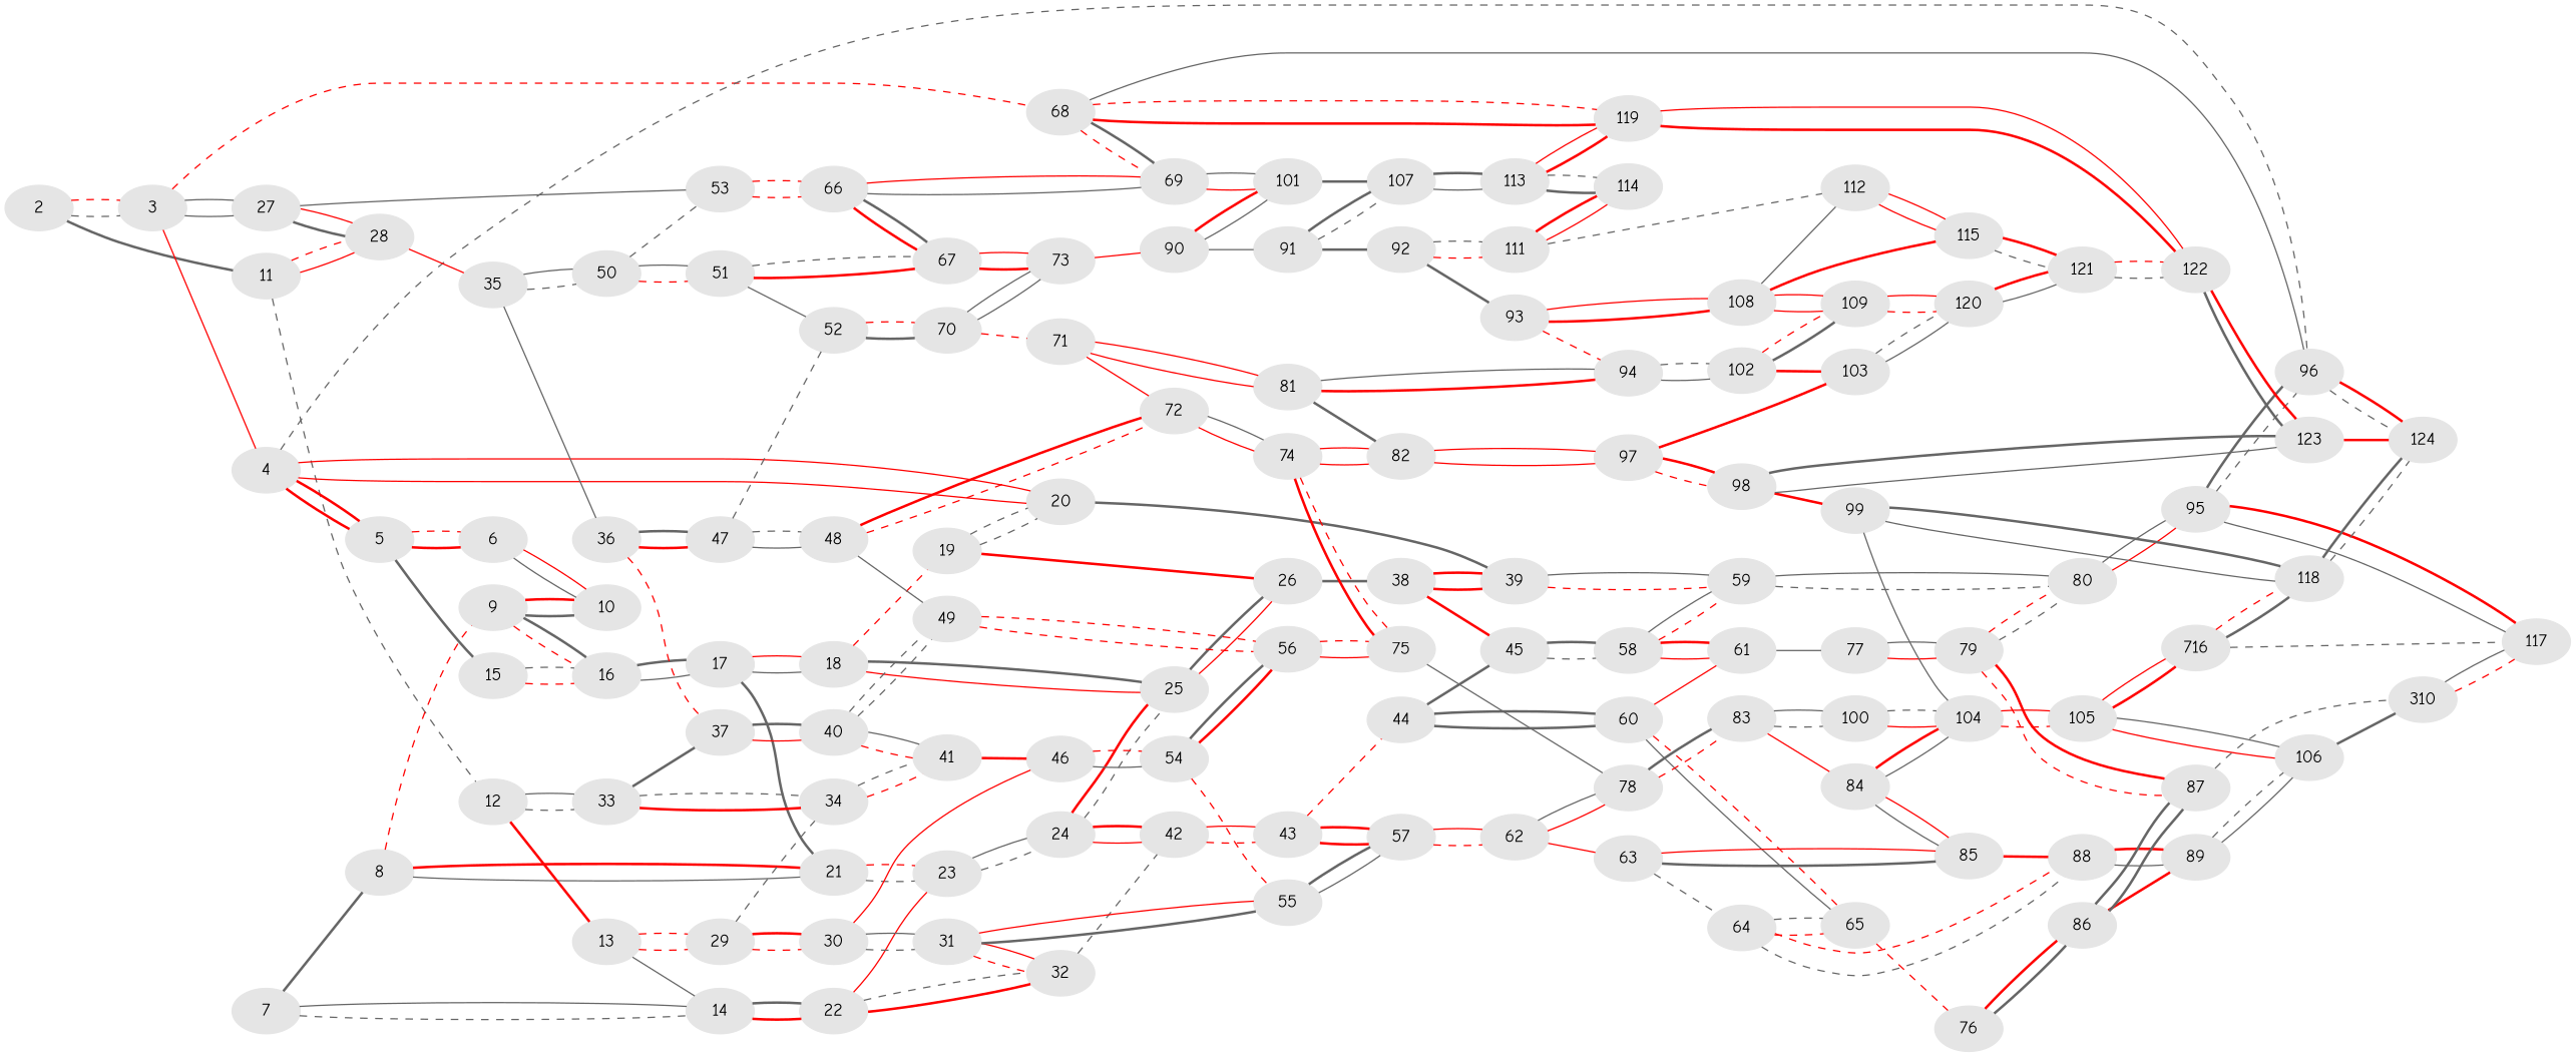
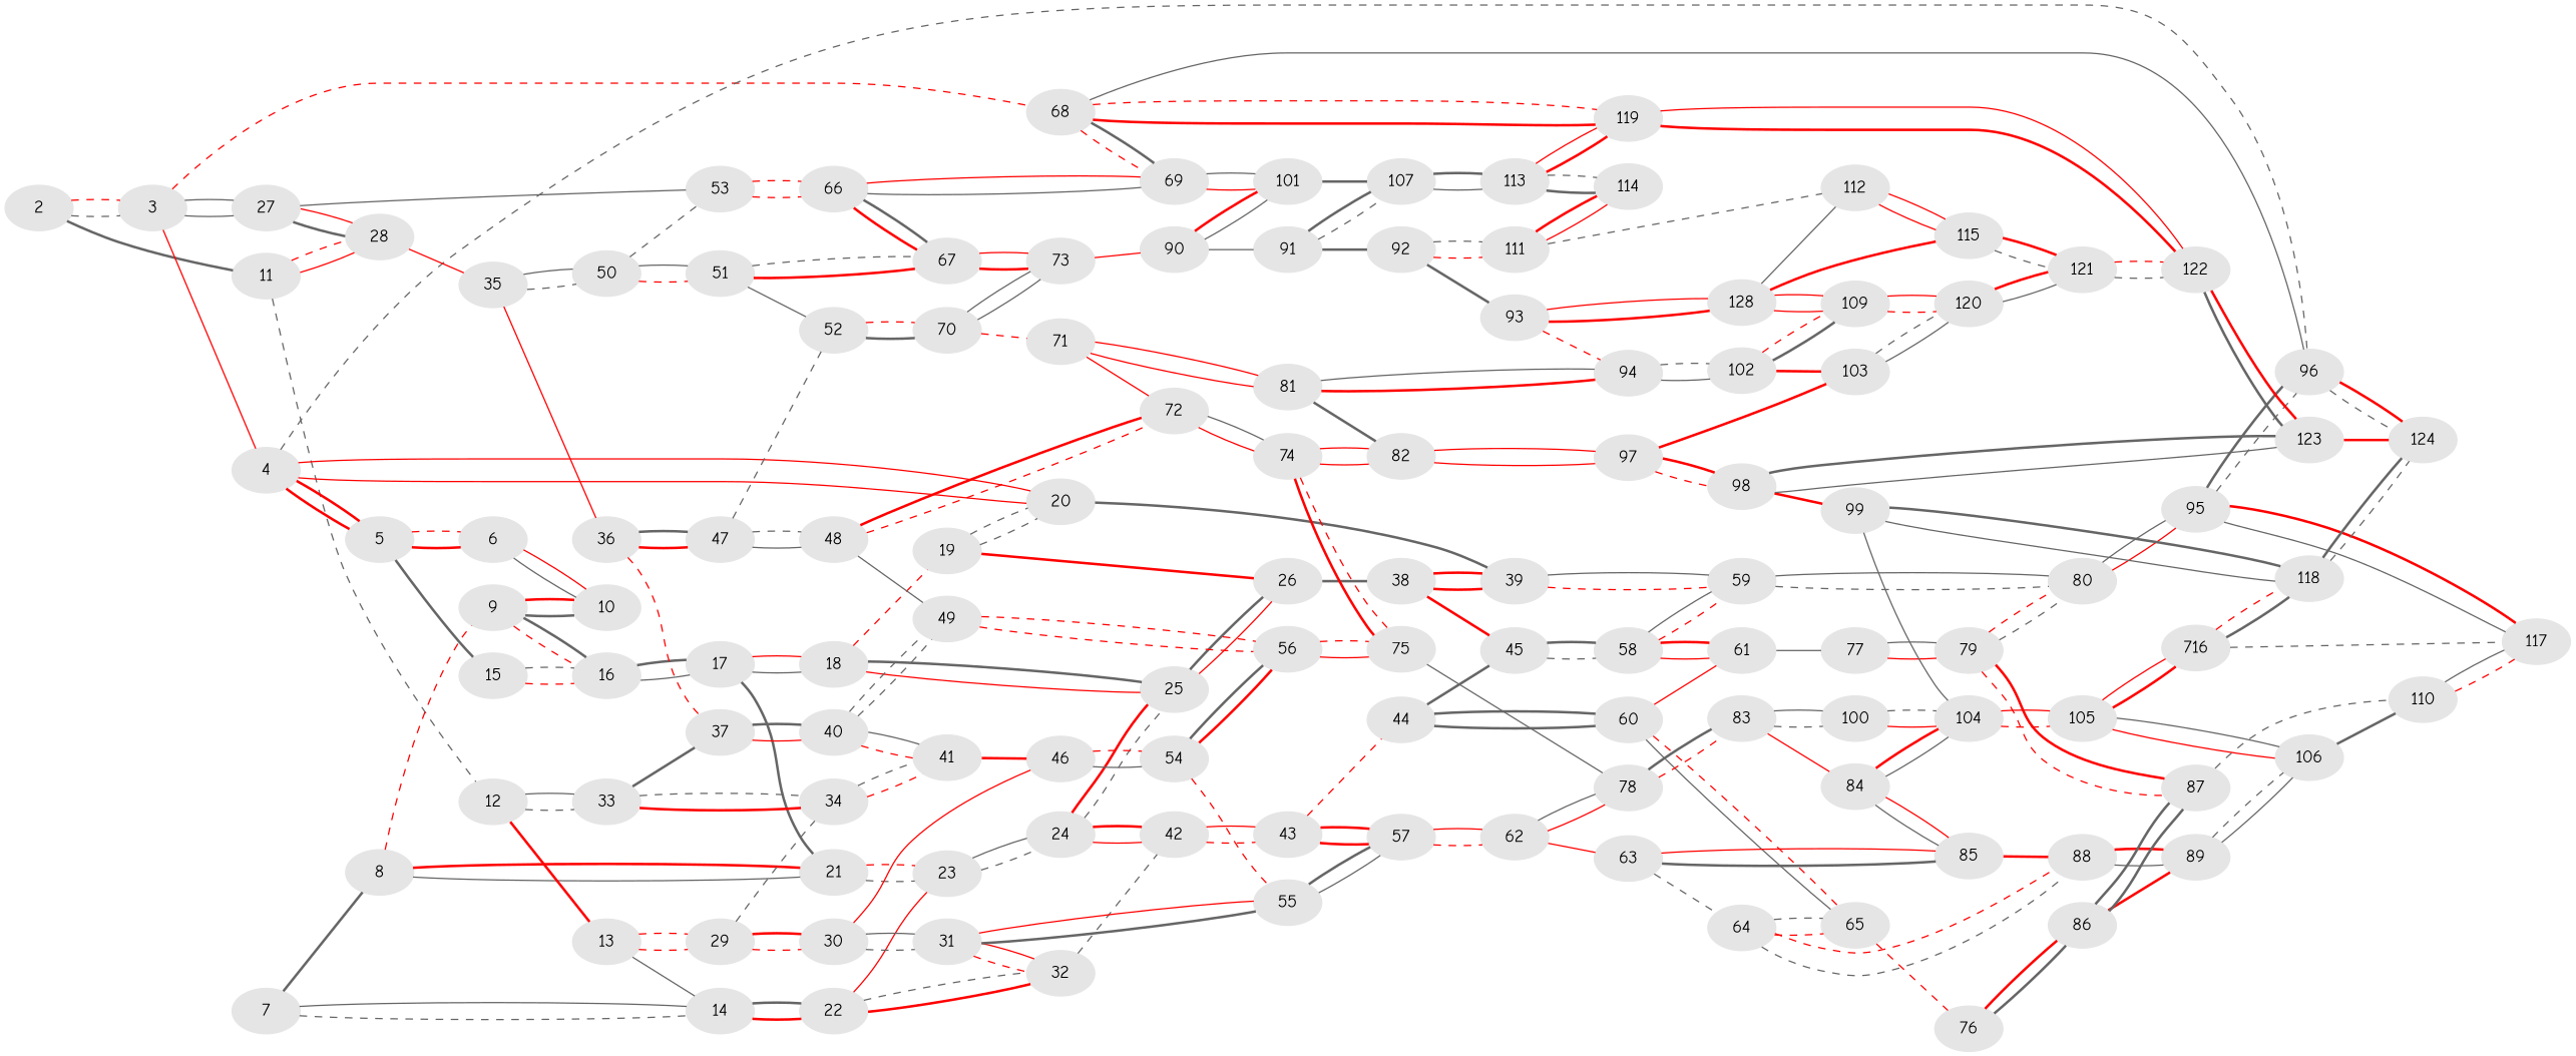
  graph {
    fontname="Comic Neue"
    rankdir=LR
    node [color=gray90 fontname="Comic Neue" style=filled]
    edge [color=red fontname="Comic Neue" style=solid]
    2
    3
    11
    7
    8
    14
    4
    27
    68
    12
    28
    5
    20
    96
    53
    69
    119
    6
    15
    39
    124
    10
    16
    9
    21
    22
    23
    17
    13
    33
    35
    29
    34
    37
    30
    32
    18
    19
    25
    26
    38
    59
    24
    42
    43
    45
    66
    36
    50
    31
    46
    41
    55
    54
    57
    40
    47
    51
    48
    52
    49
    58
    80
    56
    44
    60
    62
    61
    65
    72
    70
    74
    75
    67
    73
    71
    78
    63
    77
    95
    76
    79
    64
    85
    83
    88
    89
    86
    101
    90
    122
    107
    81
    82
    94
    91
    97
    87
    84
    100
-   110 [label=310]
+   110
    117
    102
    98
    103
    104
    105
    106
    92
    93
    111
    113
-   108
+   108 [label=128]
    112
    114
    109
    115
    99
    123
    120
    118
    121
    n123 [label=716]
    2 -- 3 [color=gray40 style=dashed]
    2 -- 3 [style=dashed]
    2 -- 11 [color=gray40 style=bold]
    3 -- 4
    3 -- 27 [color=gray40]
    3 -- 27 [color=gray40]
    3 -- 68 [style=dashed]
    11 -- 12 [color=gray40 style=dashed]
    11 -- 28
    11 -- 28 [style=dashed]
    7 -- 8 [color=gray40 style=bold]
    7 -- 14 [color=gray40 style=dashed]
    7 -- 14 [color=gray40]
    8 -- 9 [style=dashed]
    8 -- 21 [color=gray40]
    8 -- 21 [style=bold]
    14 -- 22 [style=bold]
    14 -- 22 [color=gray40 style=bold]
    4 -- 5 [style=bold]
    4 -- 5 [style=bold]
    4 -- 20
    4 -- 20
    4 -- 96 [color=gray40 style=dashed]
    27 -- 28 [color=gray40 style=bold]
    27 -- 28
    27 -- 53 [color=gray40]
    68 -- 96 [color=gray40]
    68 -- 69 [style=dashed]
    68 -- 69 [color=gray40 style=bold]
    68 -- 119 [style=bold]
    68 -- 119 [style=dashed]
    12 -- 13 [style=bold]
    12 -- 33 [color=gray40 style=dashed]
    12 -- 33 [color=gray40]
    28 -- 35
    5 -- 6 [style=bold]
    5 -- 6 [style=dashed]
    5 -- 15 [color=gray40 style=bold]
    20 -- 39 [color=gray40 style=bold]
    96 -- 124 [color=gray40 style=dashed]
    96 -- 124 [style=bold]
    53 -- 66 [style=dashed]
    53 -- 66 [style=dashed]
    69 -- 101
    69 -- 101 [color=gray40]
    119 -- 122 [style=bold]
    119 -- 122
    6 -- 10 [color=gray40]
    6 -- 10
    15 -- 16 [style=dashed]
    15 -- 16 [color=gray40 style=dashed]
    39 -- 59 [style=dashed]
    39 -- 59 [color=gray40]
    16 -- 17 [color=gray40]
    16 -- 17 [color=gray40 style=bold]
    9 -- 10 [color=gray40 style=bold]
    9 -- 10 [style=bold]
    9 -- 16 [style=dashed]
    9 -- 16 [color=gray40 style=bold]
    21 -- 23 [color=gray40 style=dashed]
    21 -- 23 [style=dashed]
    22 -- 23
    22 -- 32 [style=bold]
    22 -- 32 [color=gray40 style=dashed]
    23 -- 24 [color=gray40 style=dashed]
    23 -- 24 [color=gray40]
    17 -- 21 [color=gray40 style=bold]
    17 -- 18 [color=gray40]
    17 -- 18
    13 -- 14 [color=gray40]
    13 -- 29 [style=dashed]
    13 -- 29 [style=dashed]
    33 -- 34 [style=bold]
    33 -- 34 [color=gray40 style=dashed]
    33 -- 37 [color=gray40 style=bold]
-   35 -- 36 [color=gray40]
+   35 -- 36
    35 -- 50 [color=gray40 style=dashed]
    35 -- 50 [color=gray40]
    29 -- 34 [color=gray40 style=dashed]
    29 -- 30 [style=dashed]
    29 -- 30 [style=bold]
    34 -- 41 [style=dashed]
    34 -- 41 [color=gray40 style=dashed]
    37 -- 40
    37 -- 40 [color=gray40 style=bold]
    30 -- 31 [color=gray40 style=dashed]
    30 -- 31 [color=gray40]
    30 -- 46
    32 -- 42 [color=gray40 style=dashed]
    18 -- 19 [style=dashed]
    18 -- 25
    18 -- 25 [color=gray40 style=bold]
    19 -- 20 [color=gray40 style=dashed]
    19 -- 20 [color=gray40 style=dashed]
    19 -- 26 [style=bold]
    25 -- 26
    25 -- 26 [color=gray40 style=bold]
    26 -- 38 [color=gray40 style=bold]
    38 -- 39 [style=bold]
    38 -- 39 [style=bold]
    38 -- 45 [style=bold]
    59 -- 80 [color=gray40 style=dashed]
    59 -- 80 [color=gray40]
    24 -- 25 [color=gray40 style=dashed]
    24 -- 25 [style=bold]
    24 -- 42
    24 -- 42 [style=bold]
    42 -- 43 [style=dashed]
    42 -- 43
    43 -- 57 [style=bold]
    43 -- 57 [style=bold]
    43 -- 44 [style=dashed]
    45 -- 58 [color=gray40 style=dashed]
    45 -- 58 [color=gray40 style=bold]
    66 -- 69 [color=gray40]
    66 -- 69
    66 -- 67 [style=bold]
    66 -- 67 [color=gray40 style=bold]
    36 -- 37 [style=dashed]
    36 -- 47 [style=bold]
    36 -- 47 [color=gray40 style=bold]
    50 -- 53 [color=gray40 style=dashed]
    50 -- 51 [style=dashed]
    50 -- 51 [color=gray40]
    31 -- 32 [style=dashed]
    31 -- 32
    31 -- 55 [color=gray40 style=bold]
    31 -- 55
    46 -- 54 [color=gray40]
    46 -- 54 [style=dashed]
    41 -- 46 [style=bold]
    55 -- 57 [color=gray40]
    55 -- 57 [color=gray40 style=bold]
    54 -- 55 [style=dashed]
    54 -- 56 [style=bold]
    54 -- 56 [color=gray40 style=bold]
    57 -- 62 [style=dashed]
    57 -- 62
    40 -- 41 [style=dashed]
    40 -- 41 [color=gray40]
    40 -- 49 [color=gray40 style=dashed]
    40 -- 49 [color=gray40 style=dashed]
    47 -- 48 [color=gray40]
    47 -- 48 [color=gray40 style=dashed]
    47 -- 52 [color=gray40 style=dashed]
    51 -- 52 [color=gray40]
    51 -- 67 [style=bold]
    51 -- 67 [color=gray40 style=dashed]
    48 -- 49 [color=gray40]
    48 -- 72 [style=dashed]
    48 -- 72 [style=bold]
    52 -- 70 [color=gray40 style=bold]
    52 -- 70 [style=dashed]
    49 -- 56 [style=dashed]
    49 -- 56 [style=dashed]
    58 -- 59 [style=dashed]
    58 -- 59 [color=gray40]
    58 -- 61
    58 -- 61 [style=bold]
    80 -- 95
    80 -- 95 [color=gray40]
    56 -- 75
    56 -- 75 [style=dashed]
    44 -- 45 [color=gray40 style=bold]
    44 -- 60 [color=gray40 style=bold]
    44 -- 60 [color=gray40 style=bold]
    60 -- 61
    60 -- 65 [color=gray40]
    60 -- 65 [style=dashed]
    62 -- 78
    62 -- 78 [color=gray40]
    62 -- 63
    61 -- 77 [color=gray40]
    65 -- 76 [style=dashed]
    72 -- 74
    72 -- 74 [color=gray40]
    70 -- 73 [color=gray40]
    70 -- 73 [color=gray40]
    70 -- 71 [style=dashed]
    74 -- 75 [style=bold]
    74 -- 75 [style=dashed]
    74 -- 82
    74 -- 82
    75 -- 78 [color=gray40]
    67 -- 73 [style=bold]
    67 -- 73
    73 -- 90
    71 -- 72
    71 -- 81
    71 -- 81
    78 -- 83 [style=dashed]
    78 -- 83 [color=gray40 style=bold]
    63 -- 64 [color=gray40 style=dashed]
    63 -- 85 [color=gray40 style=bold]
    63 -- 85
    77 -- 79
    77 -- 79 [color=gray40]
    95 -- 96 [color=gray40 style=dashed]
    95 -- 96 [color=gray40 style=bold]
    95 -- 117 [color=gray40]
    95 -- 117 [style=bold]
    76 -- 86 [color=gray40 style=bold]
    76 -- 86 [style=bold]
    79 -- 80 [color=gray40 style=dashed]
    79 -- 80 [style=dashed]
    79 -- 87 [style=dashed]
    79 -- 87 [style=bold]
    64 -- 65 [style=dashed]
    64 -- 65 [color=gray40 style=dashed]
    64 -- 88 [color=gray40 style=dashed]
    64 -- 88 [style=dashed]
    85 -- 88 [style=bold]
    83 -- 84
    83 -- 100 [color=gray40 style=dashed]
    83 -- 100 [color=gray40]
    88 -- 89 [color=gray40]
    88 -- 89 [style=bold]
    89 -- 106 [color=gray40]
    89 -- 106 [color=gray40 style=dashed]
    86 -- 89 [style=bold]
    86 -- 87 [color=gray40 style=bold]
    86 -- 87 [color=gray40 style=bold]
    101 -- 107 [color=gray40 style=bold]
    90 -- 101 [color=gray40]
    90 -- 101 [style=bold]
    90 -- 91 [color=gray40]
    122 -- 123 [color=gray40 style=bold]
    122 -- 123 [style=bold]
    107 -- 113 [color=gray40]
    107 -- 113 [color=gray40 style=bold]
    81 -- 82 [color=gray40 style=bold]
    81 -- 94 [style=bold]
    81 -- 94 [color=gray40]
    82 -- 97
    82 -- 97
    94 -- 102 [color=gray40]
    94 -- 102 [color=gray40 style=dashed]
    91 -- 107 [color=gray40 style=dashed]
    91 -- 107 [color=gray40 style=bold]
    91 -- 92 [color=gray40 style=bold]
    97 -- 98 [style=dashed]
    97 -- 98 [style=bold]
    97 -- 103 [style=bold]
    87 -- 110 [color=gray40 style=dashed]
    84 -- 85 [color=gray40]
    84 -- 85
    84 -- 104 [color=gray40]
    84 -- 104 [style=bold]
    100 -- 104
    100 -- 104 [color=gray40 style=dashed]
    110 -- 117 [style=dashed]
    110 -- 117 [color=gray40]
    102 -- 103 [style=bold]
    102 -- 109 [color=gray40 style=bold]
    102 -- 109 [style=dashed]
    98 -- 99 [style=bold]
    98 -- 123 [color=gray40]
    98 -- 123 [color=gray40 style=bold]
    103 -- 120 [color=gray40]
    103 -- 120 [color=gray40 style=dashed]
    104 -- 105 [style=dashed]
    104 -- 105
    105 -- 106
    105 -- 106 [color=gray40]
    105 -- n123 [style=bold]
    105 -- n123
    106 -- 110 [color=gray40 style=bold]
    92 -- 93 [color=gray40 style=bold]
    92 -- 111 [style=dashed]
    92 -- 111 [color=gray40 style=dashed]
    93 -- 94 [style=dashed]
    93 -- 108 [style=bold]
    93 -- 108
    111 -- 112 [color=gray40 style=dashed]
    111 -- 114
    111 -- 114 [style=bold]
    113 -- 119 [style=bold]
    113 -- 119
    113 -- 114 [color=gray40 style=bold]
    113 -- 114 [color=gray40 style=dashed]
    108 -- 112 [color=gray40]
    108 -- 109
    108 -- 109
    108 -- 115 [style=bold]
    112 -- 115
    112 -- 115
    109 -- 120 [style=dashed]
    109 -- 120
    115 -- 121 [color=gray40 style=dashed]
    115 -- 121 [style=bold]
    99 -- 104 [color=gray40]
    99 -- 118 [color=gray40]
    99 -- 118 [color=gray40 style=bold]
    123 -- 124 [style=bold]
    120 -- 121 [color=gray40]
    120 -- 121 [style=bold]
    118 -- 124 [color=gray40 style=dashed]
    118 -- 124 [color=gray40 style=bold]
    121 -- 122 [color=gray40 style=dashed]
    121 -- 122 [style=dashed]
    n123 -- 117 [color=gray40 style=dashed]
    n123 -- 118 [color=gray40 style=bold]
    n123 -- 118 [style=dashed]
  }
